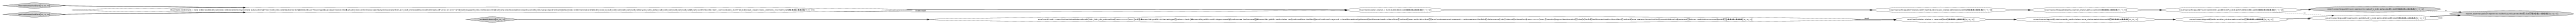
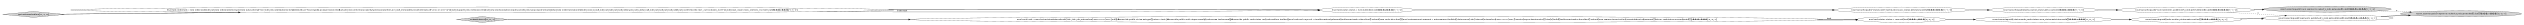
  digraph {
    rankdir=LR
    fontname="Fira Sans"
    node [fillcolor=white shape=ellipse style=filled fontname="Fira Sans"]
    edge [style=bold fontname="Fira Sans"]
    n1 [label="final TaskStatus status = runTask(task)@@@17@@@['0', '0', '1']"]
    n2 [label="Assert.assertEquals(\"statusCode\",TaskState.FAILED,status.getStatusCode())@@@18@@@['0', '0', '1']"]
    n3 [label="Assert.assertEquals(taskLocation,status.getLocation())@@@19@@@['0', '0', '1']"]
    n4 [label="final TaskStatus status = runTask(indexTask)@@@6@@@['1', '1', '0']"]
    n5 [label="Assert.assertEquals(\"statusCode\",TaskState.FAILED,status.getStatusCode())@@@7@@@['1', '1', '0']"]
-   n6 [fillcolor=lightgray label="testIndexTaskFailure['1', '0', '0']" shape=diamond]
    n7 [label="final Task indexTask = new IndexTask(null,null,new IndexIngestionSpec(new DataSchema(\"foo\",null,new AggregatorFactory((((edu.fdu.CPPDG.tinypdg.pe.ExpressionInfo@a4a7cf,new UniformGranularitySpec(Granularities.DAY,null,ImmutableList.of(Intervals.of(\"2010-01-01/P1D\"))),null,mapper),new IndexIOConfig(null,new MockExceptionInputSource(),new NoopInputFormat(),false),new IndexTuningConfig(null,10000,10,null,null,null,null,null,null,indexSpec,null,3,false,null,null,null,null,null,null,null)),null,AuthTestUtils.TEST_AUTHORIZER_MAPPER,null,ROW_INGESTION_METERS_FACTORY,null)@@@3@@@['1', '1', '0']"]
    n8 [label="Assert.assertEquals(\"segments published\",0,mdc.getPublished().size())@@@20@@@['0', '0', '1']"]
    n9 [fillcolor=lightgray label="Assert.assertEquals(\"segments nuked\",0,mdc.getNuked().size())@@@21@@@['0', '0', '1']"]
    n10 [label="final Task task = new AbstractFixedIntervalTask(\"id1\",\"id1\",\"ds\",Intervals.of(\"2012-01-01/P1D\"),null){@Override public String getType(){return \"test\"}@Override public void stopGracefully(TaskConfig taskConfig){}@Override public TaskStatus run(TaskToolbox toolbox){final TaskLock myLock = Iterables.getOnlyElement(toolbox.getTaskActionClient().submit(new LockListAction()))final DataSegment segment = DataSegment.builder().dataSource(\"ds\").interval(Intervals.of(\"2012-01-01/P2D\")).version(myLock.getVersion()).size(0).build()toolbox.getTaskActionClient().submit(new SegmentInsertAction(ImmutableSet.of(segment)))return TaskStatus.success(getId())}}@@@3@@@['0', '0', '1']"]
    n11 [fillcolor=lightgray label="Assert.assertEquals(\"num segments nuked\",0,mdc.getNuked().size())@@@10@@@['1', '1', '0']"]
    n12 [label="Assert.assertEquals(taskLocation,status.getLocation())@@@8@@@['1', '1', '0']"]
    n13 [label="Assert.assertEquals(\"num segments published\",0,mdc.getPublished().size())@@@9@@@['1', '1', '0']"]
    n14 [fillcolor=lightgray label="testBadInterval['0', '0', '1']" shape=diamond]
    n15 [fillcolor=lightgray label="testIndexTaskFailure['0', '1', '0']" shape=diamond]
    n1 -> n2
    n2 -> n3
    n3 -> n8
    n4 -> n5
    n5 -> n12
-   n6 -> n7
    n7 -> n4 [label=indexTask style=solid]
    n7 -> n4
    n8 -> n9
    n10 -> n1
    n10 -> n1 [label=task style=solid]
    n11 -> n9 [label=0 style=dashed]
    n12 -> n13
    n13 -> n8 [label=0 style=dashed]
    n13 -> n11
    n14 -> n10
    n15 -> n7
  }
